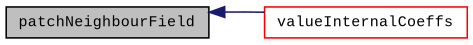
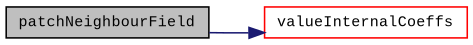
  digraph {
    rankdir=LR
    fontname="Liberation Mono"
    node [fontname="Liberation Mono" fontsize=10 shape=record]
    n1 [color=black fillcolor=grey75 fontcolor=black height=0.2 label=patchNeighbourField style=filled width=0.4]
    n2 [color=red height=0.2 label=valueInternalCoeffs width=0.4]
-   n2 -> n1 [color=midnightblue fontname="Liberation Mono" fontsize=10 labelfontname=Helvetica labelfontsize=10 style=solid]
+   n1 -> n2 [color=midnightblue fontname="Liberation Mono" fontsize=10 labelfontname=Helvetica labelfontsize=10 style=solid]
  }
